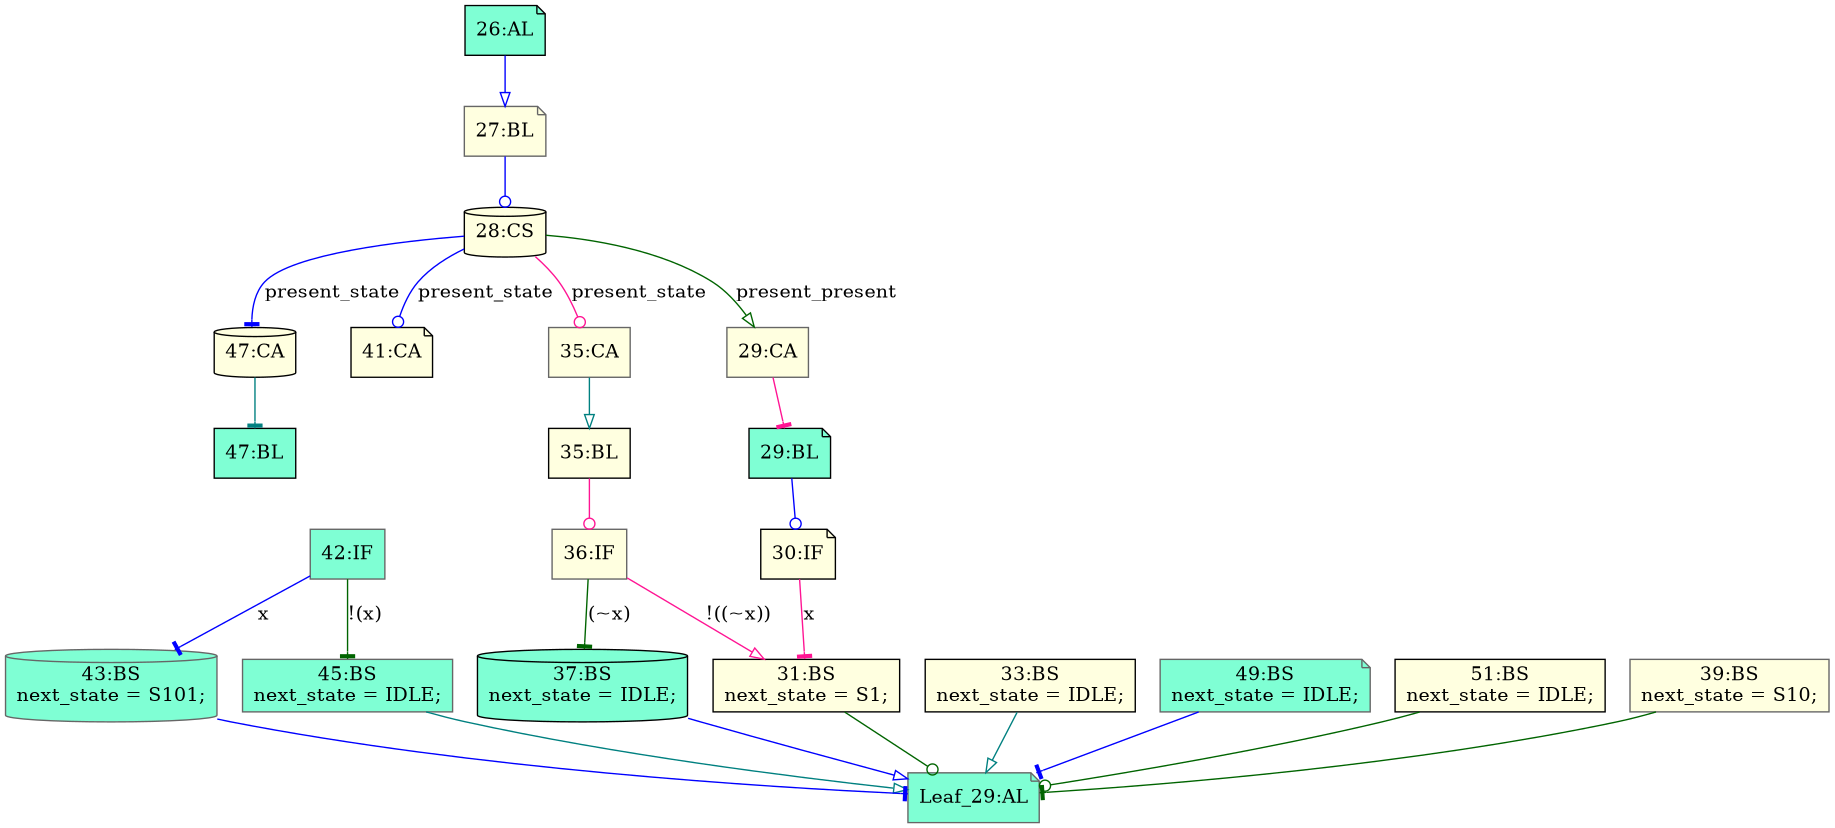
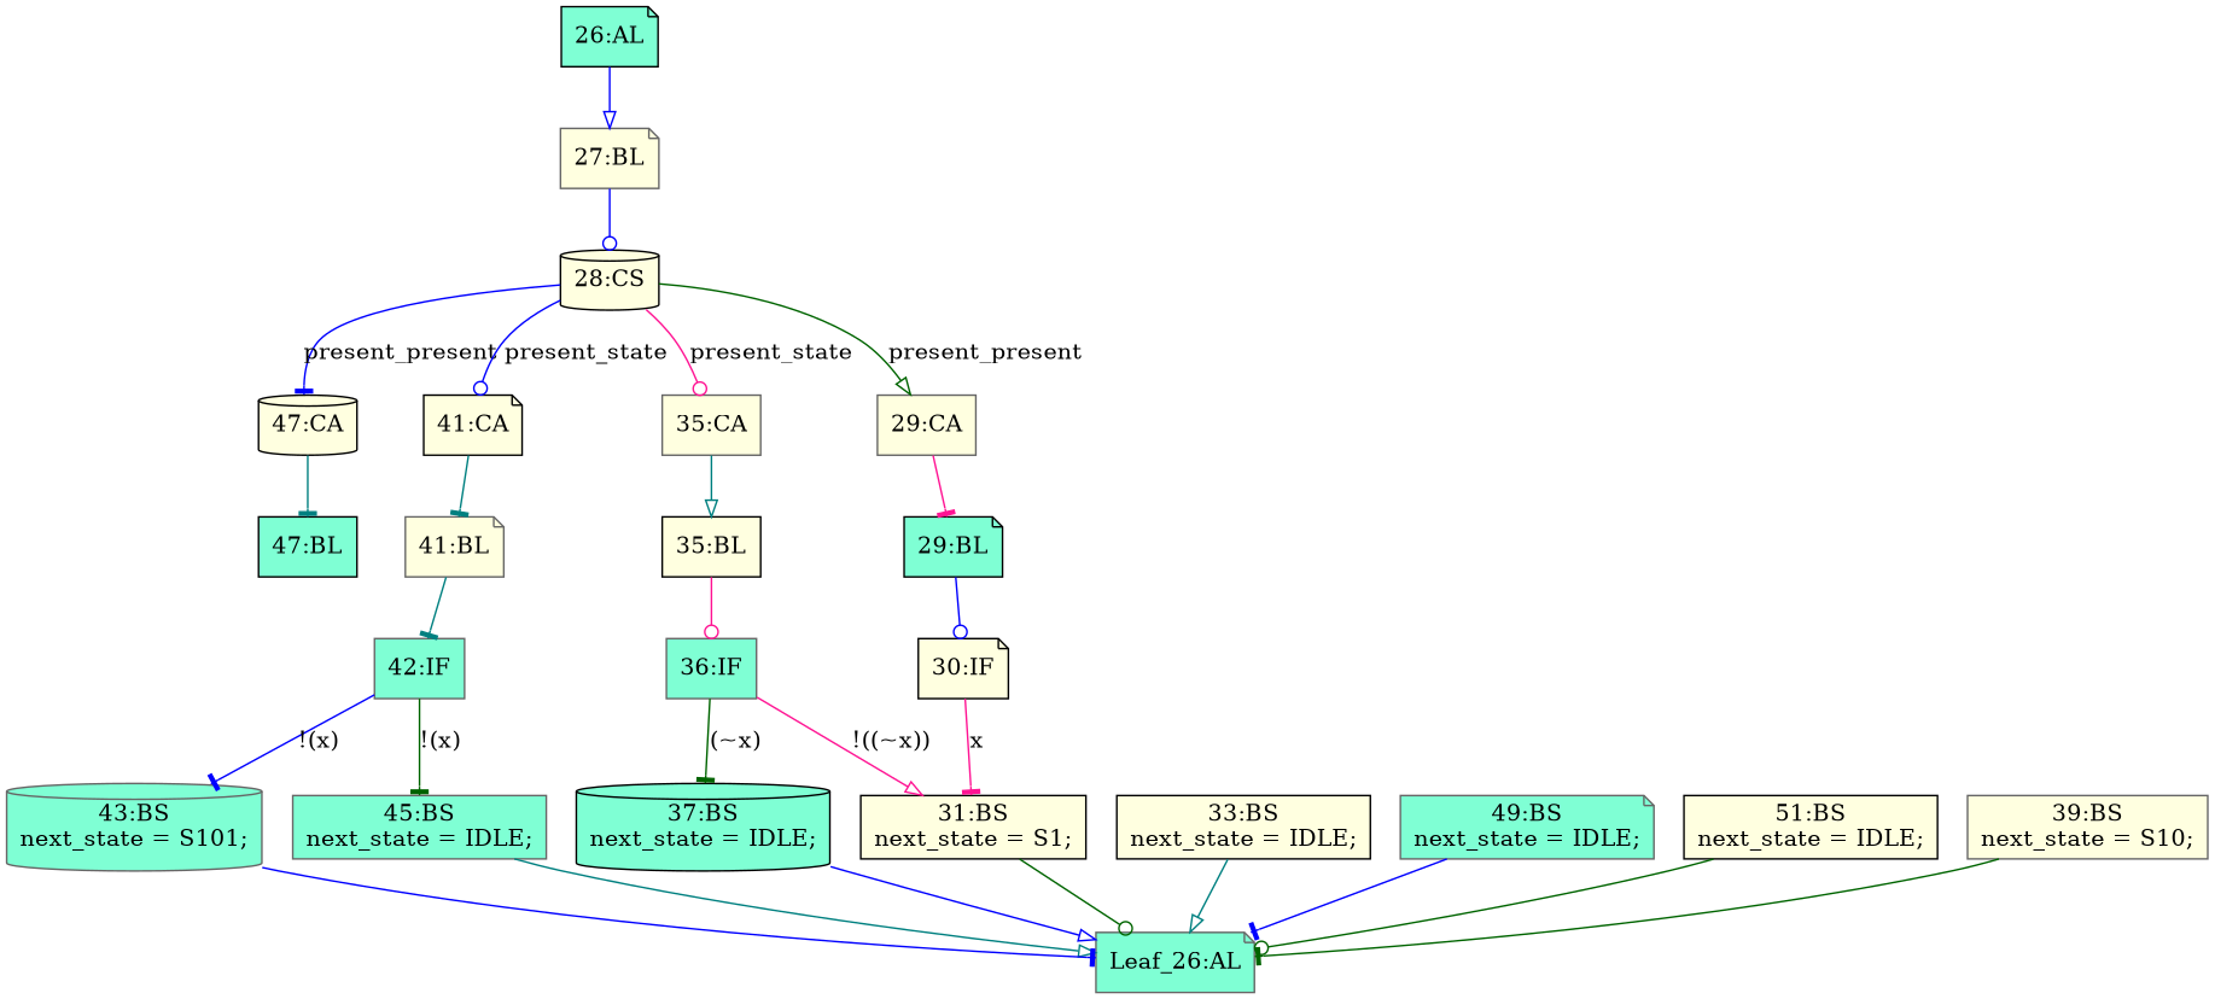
  strict digraph {
    node [color=black fillcolor=lightyellow shape=box statements="[]" style=filled typ=BlockingSubstitution]
    edge [arrowhead=tee color=blue cond="[]" lineno=None]
    n1 [ast="<pyverilog.vparser.ast.IfStatement object at 0x7f3cfe721410>" color=gray40 fillcolor=aquamarine label="42:IF" typ=IfStatement]
    n2 [ast="<pyverilog.vparser.ast.BlockingSubstitution object at 0x7f3cfe721710>" color=gray40 fillcolor=aquamarine label="45:BS\nnext_state = IDLE;" statements="[<pyverilog.vparser.ast.BlockingSubstitution object at 0x7f3cfe721710>]"]
    n3 [ast="<pyverilog.vparser.ast.BlockingSubstitution object at 0x7f3cfe7218d0>" color=gray40 fillcolor=aquamarine label="43:BS\nnext_state = S101;" shape=cylinder statements="[<pyverilog.vparser.ast.BlockingSubstitution object at 0x7f3cfe7218d0>]"]
-   n4 [color=gray40 def_var="['next_state']" fillcolor=aquamarine label="Leaf_29:AL" shape=note statements="" typ=""]
+   n4 [color=gray40 def_var="['next_state']" fillcolor=aquamarine label="Leaf_26:AL" shape=note statements="" typ=""]
    n5 [ast="<pyverilog.vparser.ast.Case object at 0x7f3cfe721a50>" label="47:CA" shape=cylinder typ=Case]
    n6 [ast="<pyverilog.vparser.ast.Block object at 0x7f3cfe721ad0>" fillcolor=aquamarine label="47:BL" typ=Block]
    n7 [ast="<pyverilog.vparser.ast.Case object at 0x7f3cfe721e50>" label="41:CA" shape=note typ=Case]
+   n8 [ast="<pyverilog.vparser.ast.Block object at 0x7f3cfe721ed0>" color=gray40 label="41:BL" shape=note typ=Block]
    n9 [ast="<pyverilog.vparser.ast.BlockingSubstitution object at 0x7f3cfe721f10>" label="31:BS\nnext_state = S1;" statements="[<pyverilog.vparser.ast.BlockingSubstitution object at 0x7f3cfe721f10>]"]
    n10 [ast="<pyverilog.vparser.ast.IfStatement object at 0x7f3cfdfea090>" label="30:IF" shape=note typ=IfStatement]
    n11 [ast="<pyverilog.vparser.ast.BlockingSubstitution object at 0x7f3cfdfea0d0>" label="33:BS\nnext_state = IDLE;" statements="[<pyverilog.vparser.ast.BlockingSubstitution object at 0x7f3cfdfea0d0>]"]
    n12 [ast="<pyverilog.vparser.ast.BlockingSubstitution object at 0x7f3cfe721c90>" color=gray40 fillcolor=aquamarine label="49:BS\nnext_state = IDLE;" shape=note statements="[<pyverilog.vparser.ast.BlockingSubstitution object at 0x7f3cfe721c90>]"]
    n13 [ast="<pyverilog.vparser.ast.Case object at 0x7f3cfdfea250>" color=gray40 label="35:CA" typ=Case]
    n14 [ast="<pyverilog.vparser.ast.Block object at 0x7f3cfdfea2d0>" label="35:BL" typ=Block]
-   n15 [ast="<pyverilog.vparser.ast.IfStatement object at 0x7f3cfdfea310>" color=gray40 label="36:IF" typ=IfStatement]
+   n15 [ast="<pyverilog.vparser.ast.IfStatement object at 0x7f3cfdfea310>" color=gray40 fillcolor=aquamarine label="36:IF" typ=IfStatement]
    n16 [ast="<pyverilog.vparser.ast.BlockingSubstitution object at 0x7f3cfdfea490>" fillcolor=aquamarine label="37:BS\nnext_state = IDLE;" shape=cylinder statements="[<pyverilog.vparser.ast.BlockingSubstitution object at 0x7f3cfdfea490>]"]
    n17 [ast="<pyverilog.vparser.ast.BlockingSubstitution object at 0x7f3cfe721b50>" label="51:BS\nnext_state = IDLE;" statements="[<pyverilog.vparser.ast.BlockingSubstitution object at 0x7f3cfe721b50>]"]
    n18 [ast="<pyverilog.vparser.ast.BlockingSubstitution object at 0x7f3cfdfea350>" color=gray40 label="39:BS\nnext_state = S10;" statements="[<pyverilog.vparser.ast.BlockingSubstitution object at 0x7f3cfdfea350>]"]
    n19 [ast="<pyverilog.vparser.ast.Block object at 0x7f3cfdfea710>" color=gray40 label="27:BL" shape=note typ=Block]
    n20 [ast="<pyverilog.vparser.ast.CaseStatement object at 0x7f3cfdfea750>" label="28:CS" shape=cylinder typ=CaseStatement]
    n21 [ast="<pyverilog.vparser.ast.Case object at 0x7f3cfdfea850>" color=gray40 label="29:CA" typ=Case]
    n22 [ast="<pyverilog.vparser.ast.Block object at 0x7f3cfdfea690>" fillcolor=aquamarine label="29:BL" shape=note typ=Block]
    n23 [ast="<pyverilog.vparser.ast.Always object at 0x7f3cfdfea950>" clk_sens=False fillcolor=aquamarine label="26:AL" sens="['present_state', 'x']" shape=note typ=Always use_var="['x', 'present_state']"]
    n1 -> n2 [color=darkgreen cond="['x']" label="!(x)" lineno=42]
-   n1 -> n3 [cond="['x']" label=x lineno=42]
+   n1 -> n3 [cond="['x']" label="!(x)" lineno=42]
    n2 -> n4 [arrowhead=onormal color=teal]
    n3 -> n4
    n5 -> n6 [color=teal]
+   n7 -> n8 [color=teal]
+   n8 -> n1 [color=teal]
    n9 -> n4 [arrowhead=odot color=darkgreen]
    n10 -> n9 [color=deeppink cond="['x']" label=x lineno=30]
    n11 -> n4 [arrowhead=onormal color=teal]
    n12 -> n4
    n13 -> n14 [arrowhead=onormal color=teal]
    n14 -> n15 [arrowhead=odot color=deeppink]
    n15 -> n9 [arrowhead=onormal color=deeppink cond="['x']" label="!((~x))" lineno=36]
    n15 -> n16 [color=darkgreen cond="['x']" label="(~x)" lineno=36]
    n16 -> n4 [arrowhead=onormal]
    n17 -> n4 [arrowhead=odot color=darkgreen]
    n18 -> n4 [color=darkgreen]
    n19 -> n20 [arrowhead=odot]
-   n20 -> n5 [cond="['present_state']" label=present_state lineno=28]
+   n20 -> n5 [cond="['present_state']" label=present_present lineno=28]
    n20 -> n7 [arrowhead=odot cond="['present_state']" label=present_state lineno=28]
    n20 -> n13 [arrowhead=odot color=deeppink cond="['present_state']" label=present_state lineno=28]
    n20 -> n21 [arrowhead=onormal color=darkgreen cond="['present_state']" label=present_present lineno=28]
    n21 -> n22 [color=deeppink]
    n22 -> n10 [arrowhead=odot]
    n23 -> n19 [arrowhead=onormal]
  }
